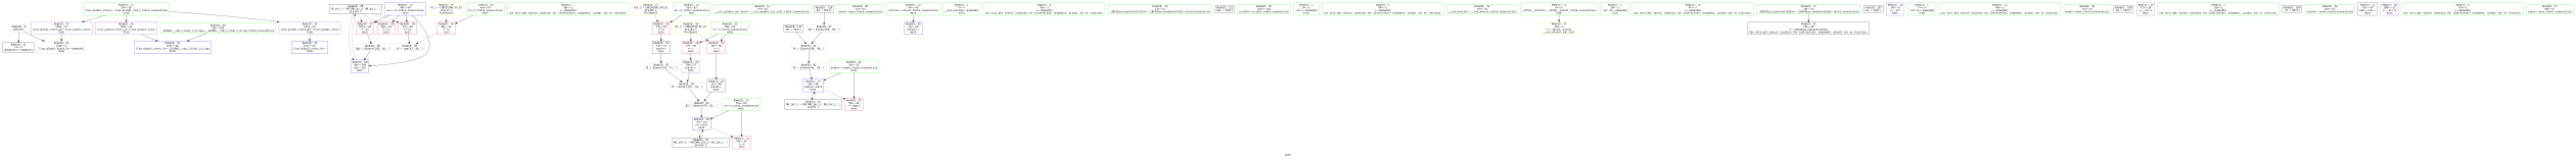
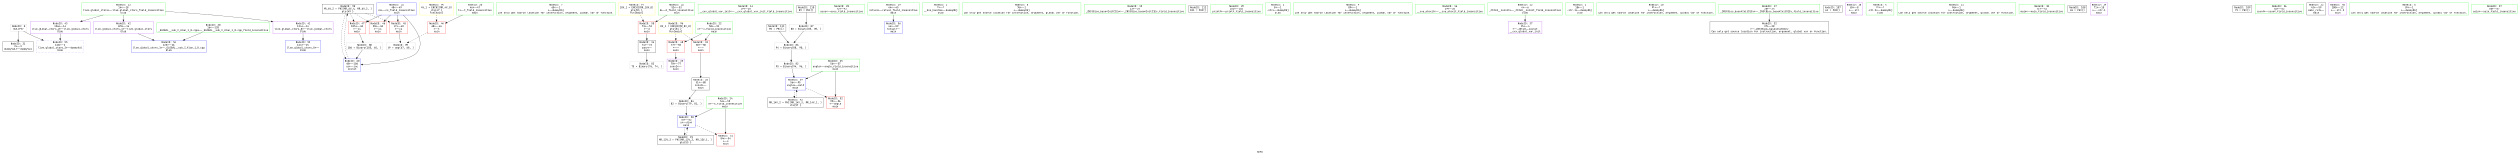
  digraph {
    fontname="JetBrains Mono"
    label=SVFG
    node [color=green fontname="JetBrains Mono" shape=record]
    edge [fontname="JetBrains Mono" style=solid]
    n1 [color=grey label="{NodeID: 0\nNullPtr}"]
    n2 [color=black label="{NodeID: 31\n2\<--3\ndummyVal\<--dummyVal\n}"]
    n3 [color=blue label="{NodeID: 55\n126\<--3\nllvm.global_ctors_2\<--dummyVal\nGlob }" style=dotted]
    n4 [color=black label="{NodeID: 90\nMR_6V_3 = PHI(MR_6V_4, MR_6V_2, )\npts\{49 \}\n}"]
    n5 [color=red label="{NodeID: 45\n67\<--48\n\<--cs\nmain\n}"]
    n6 [color=red label="{NodeID: 46\n98\<--48\n\<--cs\nmain\n}"]
    n7 [color=red label="{NodeID: 47\n105\<--48\n\<--cs\nmain\n}"]
-   n8 [color=blue label="{NodeID: 60\n48\<--106\ncs\<--inc\nmain\n}"]
+   n8 [color=blue label="{NodeID: 60\n48\<--106\ncs\<--inc\nioinit\n}"]
    n9 [color=grey label="{NodeID: 89\n69 = cmp(67, 68, )\n}"]
    n10 [color=grey label="{NodeID: 88\n106 = Binary(105, 65, )\n}"]
    n11 [label="{NodeID: 7\n65\<--1\n\<--dummyObj\nCan only get source location for instruction, argument, global var or function.}"]
    n12 [color=yellow label="{NodeID: 97\n10V_1 = ENCHI(MR_10V_0)\npts\{53 \}\nFun[main]}" style=double]
    n13 [color=red label="{NodeID: 50\n73\<--52\n\<--d\nmain\n}"]
    n14 [color=black label="{NodeID: 34\n74\<--73\nconv\<--\nmain\n}"]
    n15 [color=grey label="{NodeID: 83\n75 = Binary(76, 74, )\n}"]
    n16 [label="{NodeID: 14\n19\<--20\n__cxx_global_var_init\<--__cxx_global_var_init_field_insensitive\n}"]
    n17 [color=blue label="{NodeID: 21\n48\<--49\ncs\<--cs_field_insensitive\nmain\n}"]
    n18 [color=black label="{NodeID: 111\n90 = PHI()\n}"]
    n19 [color=grey label="{NodeID: 86\n94 = Binary(88, 90, )\n}"]
    n20 [color=grey label="{NodeID: 82\n95 = Binary(94, 96, )\n}"]
    n21 [color=blue label="{NodeID: 59\n56\<--95\nangle\<--mul9\nmain\n}"]
    n22 [label="{NodeID: 28\n92\<--93\nacos\<--acos_field_insensitive\n}"]
    n23 [color=purple label="{NodeID: 35\n78\<--77\nconv2\<--\nmain\n}"]
-   n24 [color=grey label="{NodeID: 85\n79 = Binary(75, 78, )\n}"]
    n25 [color=grey label="{NodeID: 84\n82 = Binary(79, 81, )\n}"]
    n26 [color=blue label="{NodeID: 58\n54\<--82\ns\<--div4\nmain\n}"]
    n27 [color=purple label="{NodeID: 42\n125\<--14\nllvm.global_ctors_1\<--llvm.global_ctors\nGlob }"]
    n28 [color=blue label="{NodeID: 54\n125\<--16\nllvm.global_ctors_1\<--_GLOBAL__sub_I_Alan_1_0.cpp\nGlob }"]
    n29 [color=red label="{NodeID: 49\n80\<--50\n\<--v\nmain\n}"]
    n30 [color=black label="{NodeID: 36\n81\<--80\nconv3\<--\nmain\n}"]
    n31 [color=blue label="{NodeID: 56\n44\<--59\nretval\<--\nmain\n}"]
    n32 [color=black label="{NodeID: 91\nMR_12V_2 = PHI(MR_12V_3, MR_12V_1, )\npts\{55 \}\n}"]
    n33 [color=red label="{NodeID: 51\n84\<--54\n\<--s\nmain\n}"]
    n34 [label="{NodeID: 1\n7\<--1\n__dso_handle\<--dummyObj\nGlob }"]
    n35 [label="{NodeID: 8\n76\<--1\n\<--dummyObj\nCan only get source location for instruction, argument, global var or function.}"]
    n36 [label="{NodeID: 15\n23\<--24\n_ZNSt8ios_base4InitC1Ev\<--_ZNSt8ios_base4InitC1Ev_field_insensitive\n}"]
    n37 [label="{NodeID: 22\n50\<--51\nv\<--v_field_insensitive\nmain\n}"]
    n38 [color=red label="{NodeID: 48\n77\<--50\n\<--v\nmain\n}"]
    n39 [color=black label="{NodeID: 112\n101 = PHI()\n}"]
    n40 [label="{NodeID: 29\n102\<--103\nprintf\<--printf_field_insensitive\n}"]
    n41 [color=purple label="{NodeID: 43\n126\<--14\nllvm.global_ctors_2\<--llvm.global_ctors\nGlob }"]
    n42 [label="{NodeID: 2\n8\<--1\n.str\<--dummyObj\nGlob }"]
    n43 [color=black label="{NodeID: 92\nMR_14V_2 = PHI(MR_14V_3, MR_14V_1, )\npts\{57 \}\n}"]
    n44 [color=red label="{NodeID: 52\n99\<--56\n\<--angle\nmain\n}"]
    n45 [label="{NodeID: 9\n89\<--1\n\<--dummyObj\nCan only get source location for instruction, argument, global var or function.}"]
    n46 [label="{NodeID: 16\n29\<--30\n__cxa_atexit\<--__cxa_atexit_field_insensitive\n}"]
    n47 [label="{NodeID: 23\n52\<--53\nd\<--d_field_insensitive\nmain\n}"]
    n48 [label="{NodeID: 30\n16\<--120\n_GLOBAL__sub_I_Alan_1_0.cpp\<--_GLOBAL__sub_I_Alan_1_0.cpp_field_insensitive\n}"]
-   n49 [color=yellow label="{NodeID: 37\n25\<--4\n\<--_ZStL8__ioinit\n__cxx_global_var_init\n}"]
+   n49 [color=purple label="{NodeID: 37\n25\<--4\n\<--_ZStL8__ioinit\n__cxx_global_var_init\n}"]
    n50 [color=red label="{NodeID: 44\n68\<--46\n\<--t\nmain\n}"]
    n51 [label="{NodeID: 3\n10\<--1\n.str.1\<--dummyObj\nGlob }"]
    n52 [label="{NodeID: 10\n91\<--1\n\<--dummyObj\nCan only get source location for instruction, argument, global var or function.}"]
    n53 [label="{NodeID: 17\n28\<--34\n_ZNSt8ios_base4InitD1Ev\<--_ZNSt8ios_base4InitD1Ev_field_insensitive\n}"]
    n54 [color=black label="{NodeID: 32\n27\<--28\n\<--_ZNSt8ios_base4InitD1Ev\nCan only get source location for instruction, argument, global var or function.}"]
    n55 [color=black label="{NodeID: 107\n61 = PHI()\n}"]
    n56 [label="{NodeID: 24\n54\<--55\ns\<--s_field_insensitive\nmain\n}"]
    n57 [color=purple label="{NodeID: 38\n60\<--8\n\<--.str\nmain\n}"]
    n58 [color=grey label="{NodeID: 87\n88 = Binary(85, 89, )\n}"]
    n59 [label="{NodeID: 4\n12\<--1\n.str.2\<--dummyObj\nGlob }"]
    n60 [color=yellow label="{NodeID: 94\n4V_1 = ENCHI(MR_4V_0)\npts\{47 \}\nFun[main]}" style=double]
    n61 [label="{NodeID: 11\n96\<--1\n\<--dummyObj\nCan only get source location for instruction, argument, global var or function.}"]
    n62 [label="{NodeID: 18\n41\<--42\nmain\<--main_field_insensitive\n}"]
    n63 [color=black label="{NodeID: 108\n26 = PHI()\n}"]
    n64 [label="{NodeID: 25\n56\<--57\nangle\<--angle_field_insensitive\nmain\n}"]
    n65 [color=purple label="{NodeID: 39\n71\<--10\n\<--.str.1\nmain\n}"]
    n66 [color=blue label="{NodeID: 53\n124\<--15\nllvm.global_ctors_0\<--\nGlob }"]
-   n67 [label="{NodeID: 5\n15\<--1\n\<--dummyObj\nCan only get source location for instruction, argument, global var or function.}"]
    n68 [label="{NodeID: 12\n4\<--6\n_ZStL8__ioinit\<--_ZStL8__ioinit_field_insensitive\nGlob }"]
    n69 [label="{NodeID: 19\n44\<--45\nretval\<--retval_field_insensitive\nmain\n}"]
    n70 [color=black label="{NodeID: 109\n72 = PHI()\n}"]
    n71 [label="{NodeID: 26\n62\<--63\nscanf\<--scanf_field_insensitive\n}"]
    n72 [color=black label="{NodeID: 33\n43\<--59\nmain_ret\<--\nmain\n}"]
    n73 [color=purple label="{NodeID: 40\n100\<--12\n\<--.str.2\nmain\n}"]
    n74 [label="{NodeID: 6\n59\<--1\n\<--dummyObj\nCan only get source location for instruction, argument, global var or function.}"]
    n75 [color=yellow label="{NodeID: 96\n8V_1 = ENCHI(MR_8V_0)\npts\{51 \}\nFun[main]}" style=double]
    n76 [label="{NodeID: 13\n14\<--18\nllvm.global_ctors\<--llvm.global_ctors_field_insensitive\nGlob }"]
    n77 [color=purple label="{NodeID: 41\n124\<--14\nllvm.global_ctors_0\<--llvm.global_ctors\nGlob }"]
    n78 [label="{NodeID: 20\n46\<--47\nt\<--t_field_insensitive\nmain\n}"]
    n79 [color=black label="{NodeID: 110\n89 = PHI()\n}"]
    n80 [label="{NodeID: 27\n86\<--87\nasin\<--asin_field_insensitive\n}"]
    n1 -> n2
    n1 -> n3
    n4 -> n5 [style=dashed]
    n4 -> n6 [style=dashed]
    n4 -> n7 [style=dashed]
    n4 -> n8 [style=dashed]
    n5 -> n9
    n7 -> n10
    n8 -> n4 [style=dashed]
    n10 -> n8
    n12 -> n13 [style=dashed]
    n13 -> n14
    n14 -> n15
-   n15 -> n24
    n17 -> n5
    n17 -> n6
    n17 -> n7
    n17 -> n8
    n18 -> n19
    n19 -> n20
    n20 -> n21
    n21 -> n43 [style=dashed]
    n21 -> n44 [style=dashed]
-   n23 -> n24
-   n24 -> n25
    n25 -> n26
    n26 -> n32 [style=dashed]
    n26 -> n33 [style=dashed]
    n27 -> n28
    n29 -> n30
    n30 -> n25
    n32 -> n26 [style=dashed]
    n37 -> n29
    n37 -> n38
    n38 -> n23
    n41 -> n3
    n43 -> n21 [style=dashed]
    n47 -> n13
    n48 -> n28
    n50 -> n9 [style=dashed]
    n53 -> n54
    n56 -> n26
    n56 -> n33
    n58 -> n19
    n60 -> n50 [style=dashed]
    n64 -> n21
    n64 -> n44
    n68 -> n49
    n69 -> n31
    n75 -> n29 [style=dashed]
    n75 -> n38 [style=dashed]
    n76 -> n27
    n76 -> n41
    n76 -> n77
    n77 -> n66
    n78 -> n50
    n79 -> n58
  }
